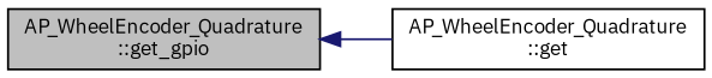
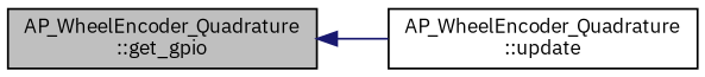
  digraph {
    rankdir=LR
    fontname="IBM Plex Sans"
    node [color=black fontname="IBM Plex Sans" fontsize=10 shape=record style=filled]
    n1 [fillcolor=grey75 fontcolor=black height=0.2 label="AP_WheelEncoder_Quadrature\l::get_gpio" width=0.4]
-   n2 [fillcolor=white height=0.2 label="AP_WheelEncoder_Quadrature\l::get" width=0.4]
+   n2 [fillcolor=white height=0.2 label="AP_WheelEncoder_Quadrature\l::update" width=0.4]
    n1 -> n2 [color=midnightblue dir=back fontname="IBM Plex Sans" fontsize=10 labelfontname=Helvetica labelfontsize=10 style=solid]
  }
